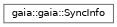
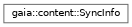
  digraph {
    rankdir=LR
-   n1 [color=gray40 fillcolor=white fontname=Helvetica fontsize=10 height=0.2 label="gaia::gaia::SyncInfo" shape=record style=filled width=0.4]
+   n1 [color=gray40 fillcolor=white fontname=Helvetica fontsize=10 height=0.2 label="gaia::content::SyncInfo" shape=record style=filled width=0.4]
  }
